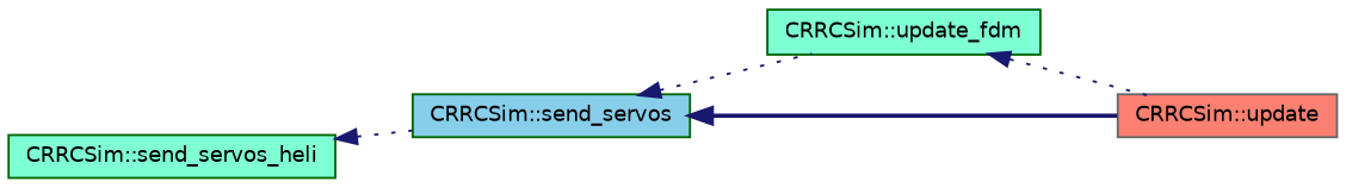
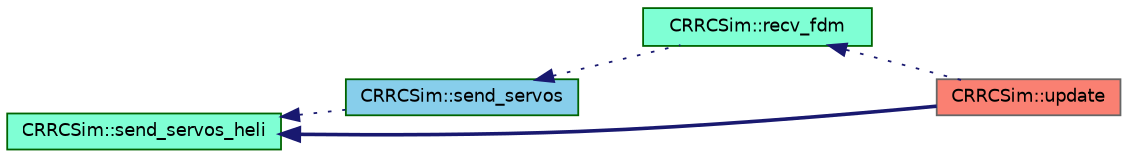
  digraph {
    rankdir=LR
    node [color=darkgreen fillcolor=aquamarine fontname=Helvetica fontsize=10 shape=record style=filled]
    edge [color=midnightblue dir=back fontname=Helvetica fontsize=10 labelfontname=Helvetica labelfontsize=10 style=dotted]
    n1 [fontcolor=black height=0.2 label="CRRCSim::send_servos_heli" width=0.4]
    n2 [fillcolor=skyblue height=0.2 label="CRRCSim::send_servos" width=0.4]
-   n3 [height=0.2 label="CRRCSim::update_fdm" width=0.4]
+   n3 [height=0.2 label="CRRCSim::recv_fdm" width=0.4]
    n4 [color=gray40 fillcolor=salmon height=0.2 label="CRRCSim::update" width=0.4]
    n1 -> n2
    n2 -> n3
-   n2 -> n4 [style=bold]
+   n1 -> n4 [style=bold]
    n3 -> n4
  }
